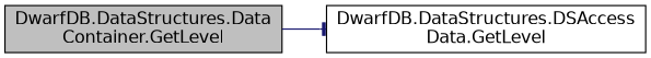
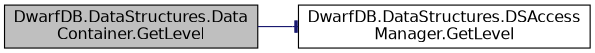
  digraph {
    rankdir=LR
    node [color=black fontname=Helvetica fontsize=14 shape=record style=filled]
    n1 [fillcolor=grey75 fontcolor=black height=0.2 label="DwarfDB.DataStructures.Data\lContainer.GetLevel" width=0.4]
-   n2 [fillcolor=white height=0.2 label="DwarfDB.DataStructures.DSAccess\lData.GetLevel" width=0.4]
+   n2 [fillcolor=white height=0.2 label="DwarfDB.DataStructures.DSAccess\lManager.GetLevel" width=0.4]
    n1 -> n2 [color=midnightblue fontname=Helvetica fontsize=14 labelfontname=Helvetica labelfontsize=14 style=solid arrowhead=tee]
  }
